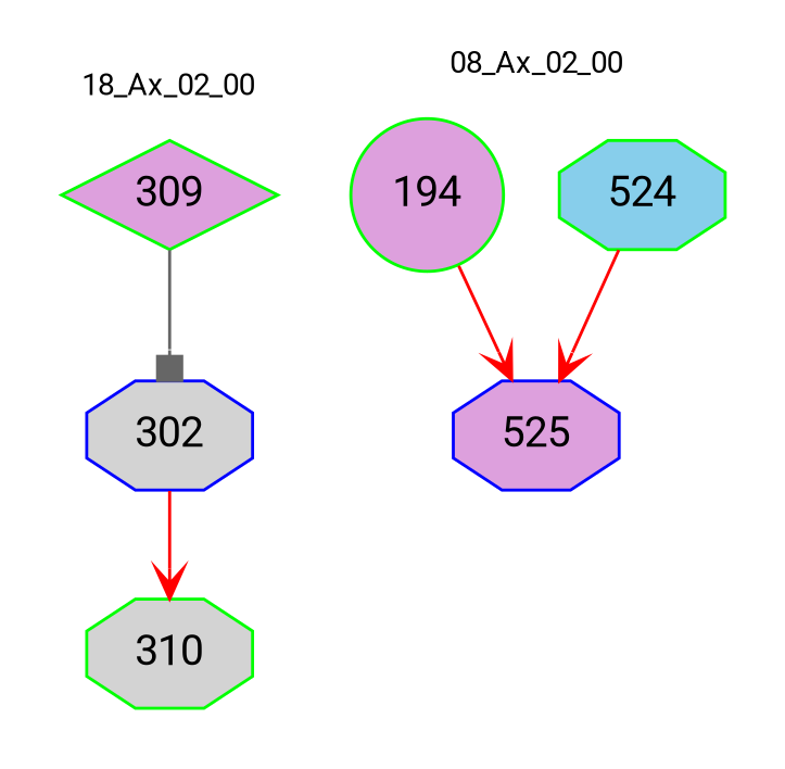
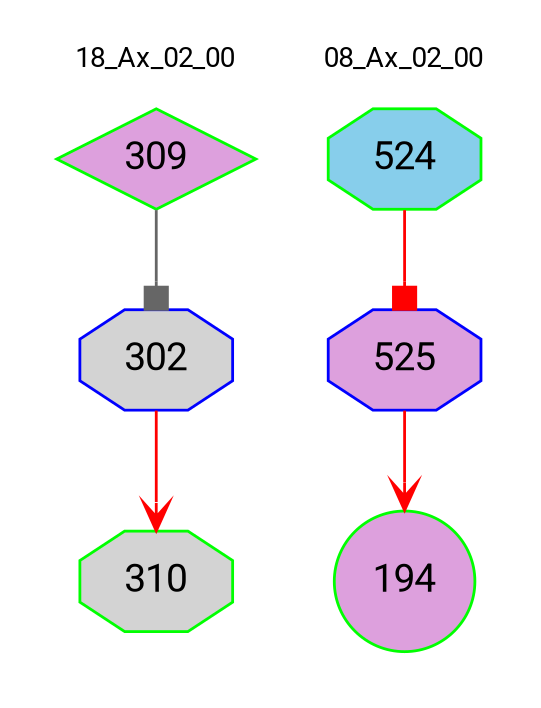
  digraph {
    fontname=Roboto
    node [color=green fillcolor=plum fontname=Roboto shape=octagon style=filled]
    edge [arrowhead=box color=red fontname=Roboto]
    n1 [label=309 shape=diamond]
    n2 [color=blue fillcolor=lightgrey label=302]
    n3 [fillcolor=lightgrey label=310]
    n4 [fillcolor=skyblue label=524]
    n5 [color=blue label=525]
    n6 [label=194 shape=circle]
    subgraph cluster_1 {
      color=white
      fontsize=10
      label="18_Ax_02_00"
      n1
      n2
      n3
    }
    subgraph cluster_2 {
      color=white
      fontsize=10
      label="08_Ax_02_00"
      n4
      n5
      n6
    }
    n1 -> n2 [color=gray40]
    n2 -> n3 [arrowhead=vee]
-   n4 -> n5 [arrowhead=vee]
-   n6 -> n5 [arrowhead=vee]
+   n4 -> n5
+   n5 -> n6 [arrowhead=vee]
  }
